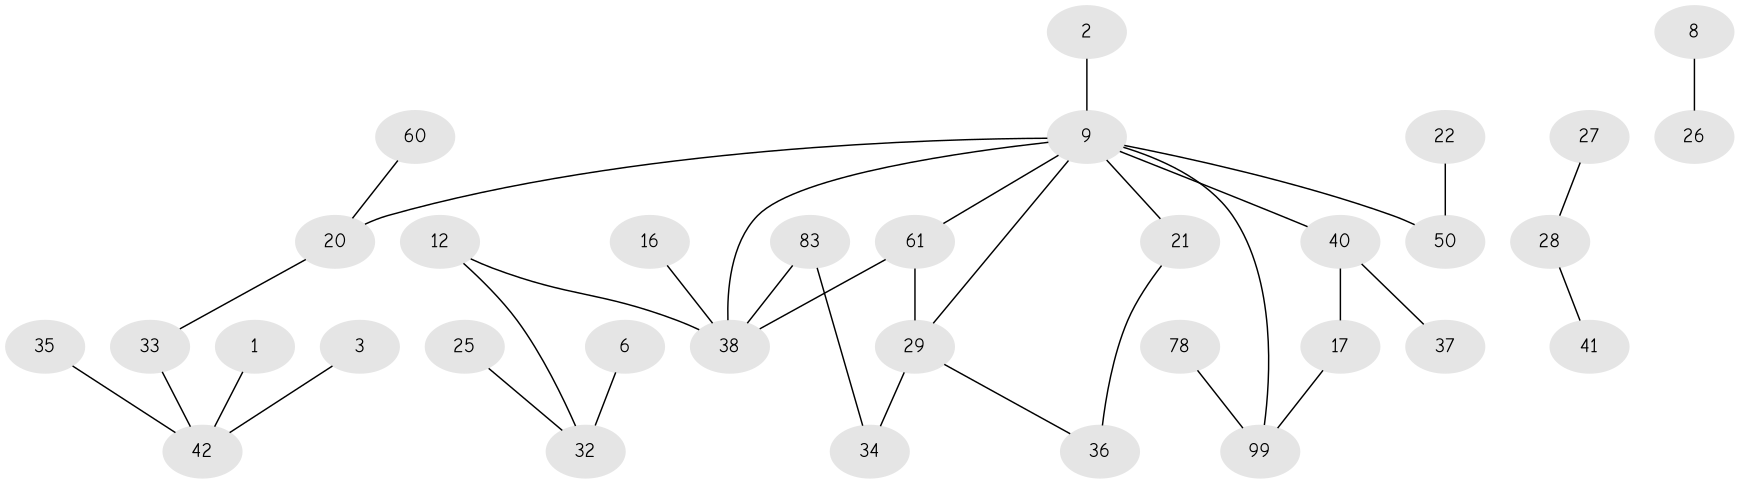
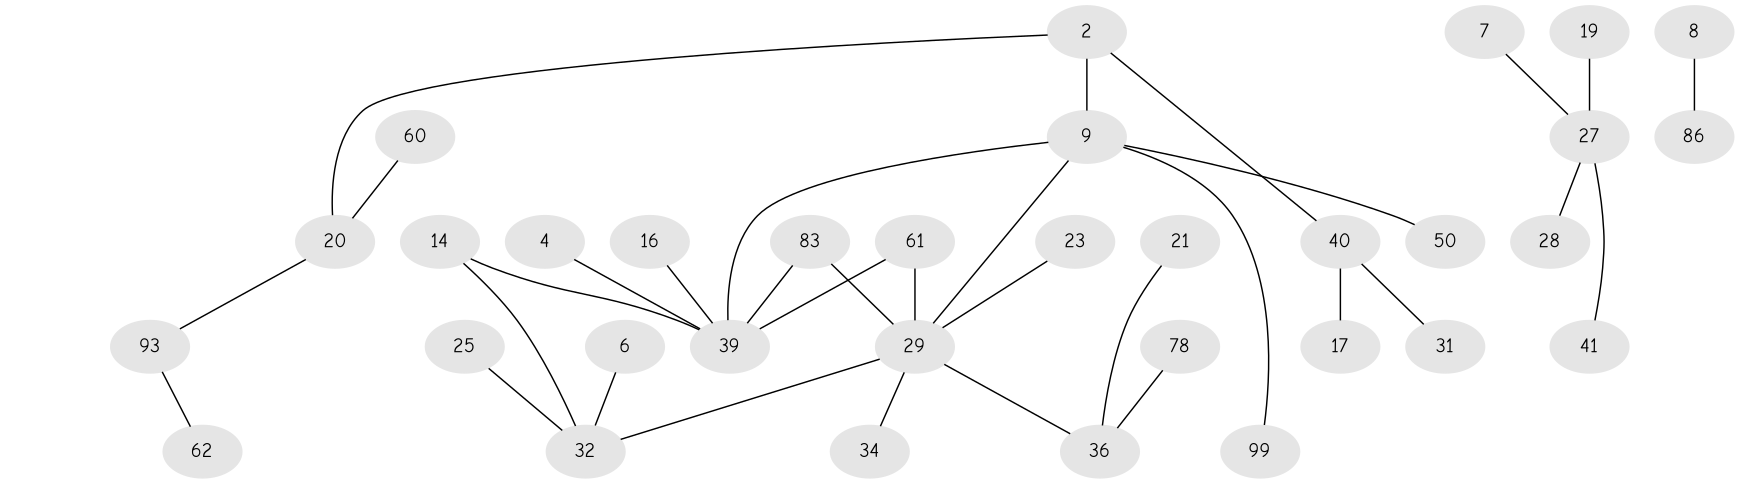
  graph {
    fontname="Comic Neue"
    node [color=gray90 fontname="Comic Neue" style=filled]
    edge [fontname="Comic Neue" weight=1.0]
-   1
-   42
+   42 [label=62]
    2
    9
-   38
+   38 [label=39]
    29
    n7 [label=61]
    20
    21
    n10 [label=50]
    n11 [label=99]
    40
-   3
+   4
    6
    32
    36
    34
+   7
    27
    28
    41
    8
-   26
+   26 [label=86]
    17
-   33
-   31 [label=37]
+   33 [label=93]
+   31
    n28 [label=60]
    n29 [label=83]
-   14 [label=12]
+   14
    16
    n32 [label=78]
-   35
-   22
+   19
+   23
    25
-   1 -- 42
    2 -- 9
    9 -- 38
    9 -- 29
-   9 -- n7
-   9 -- 20
-   9 -- 21
+   2 -- 20
    9 -- n10
    9 -- n11
-   9 -- 40
+   2 -- 40
+   29 -- 32
    29 -- 36
    29 -- 34
    n7 -- 38
    n7 -- 29
    20 -- 33
    21 -- 36
    40 -- 17
    40 -- 31
-   3 -- 42
+   4 -- 38
    6 -- 32
+   7 -- 27
    27 -- 28
-   28 -- 41
+   27 -- 41
    8 -- 26
-   17 -- n11
    33 -- 42
    n28 -- 20
    n29 -- 38
-   n29 -- 34
+   n29 -- 29
    14 -- 38
    14 -- 32
    16 -- 38
-   n32 -- n11
-   35 -- 42
-   22 -- n10
+   n32 -- 36
+   19 -- 27
+   23 -- 29
    25 -- 32
  }
